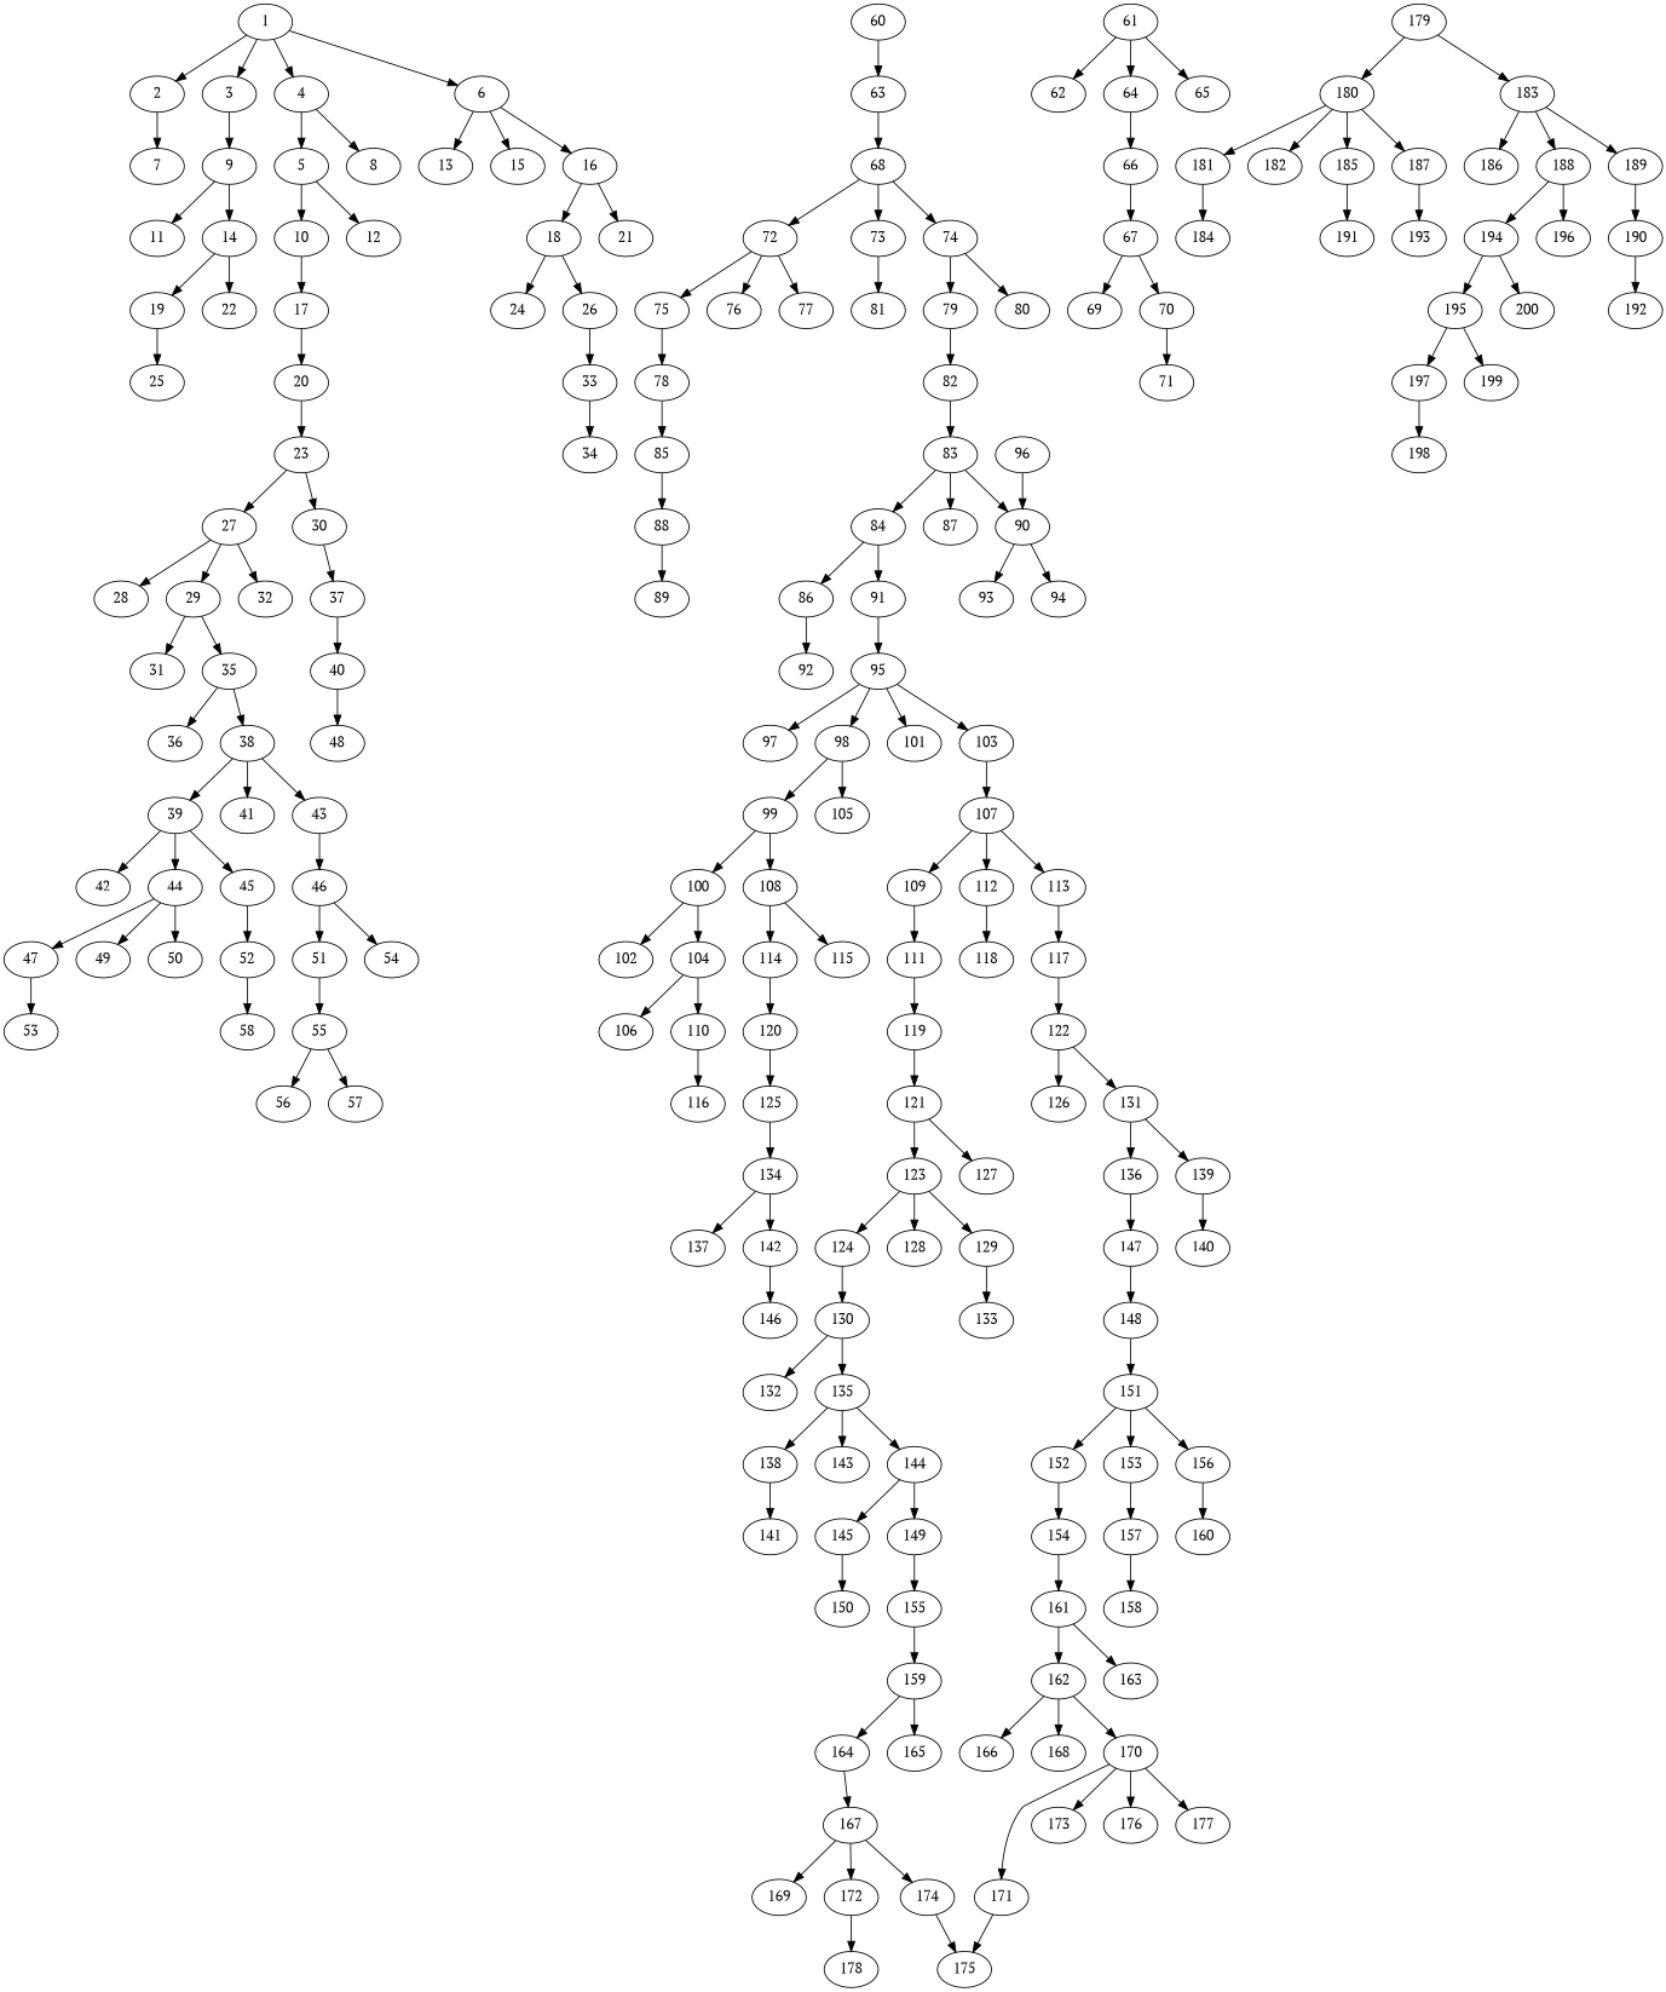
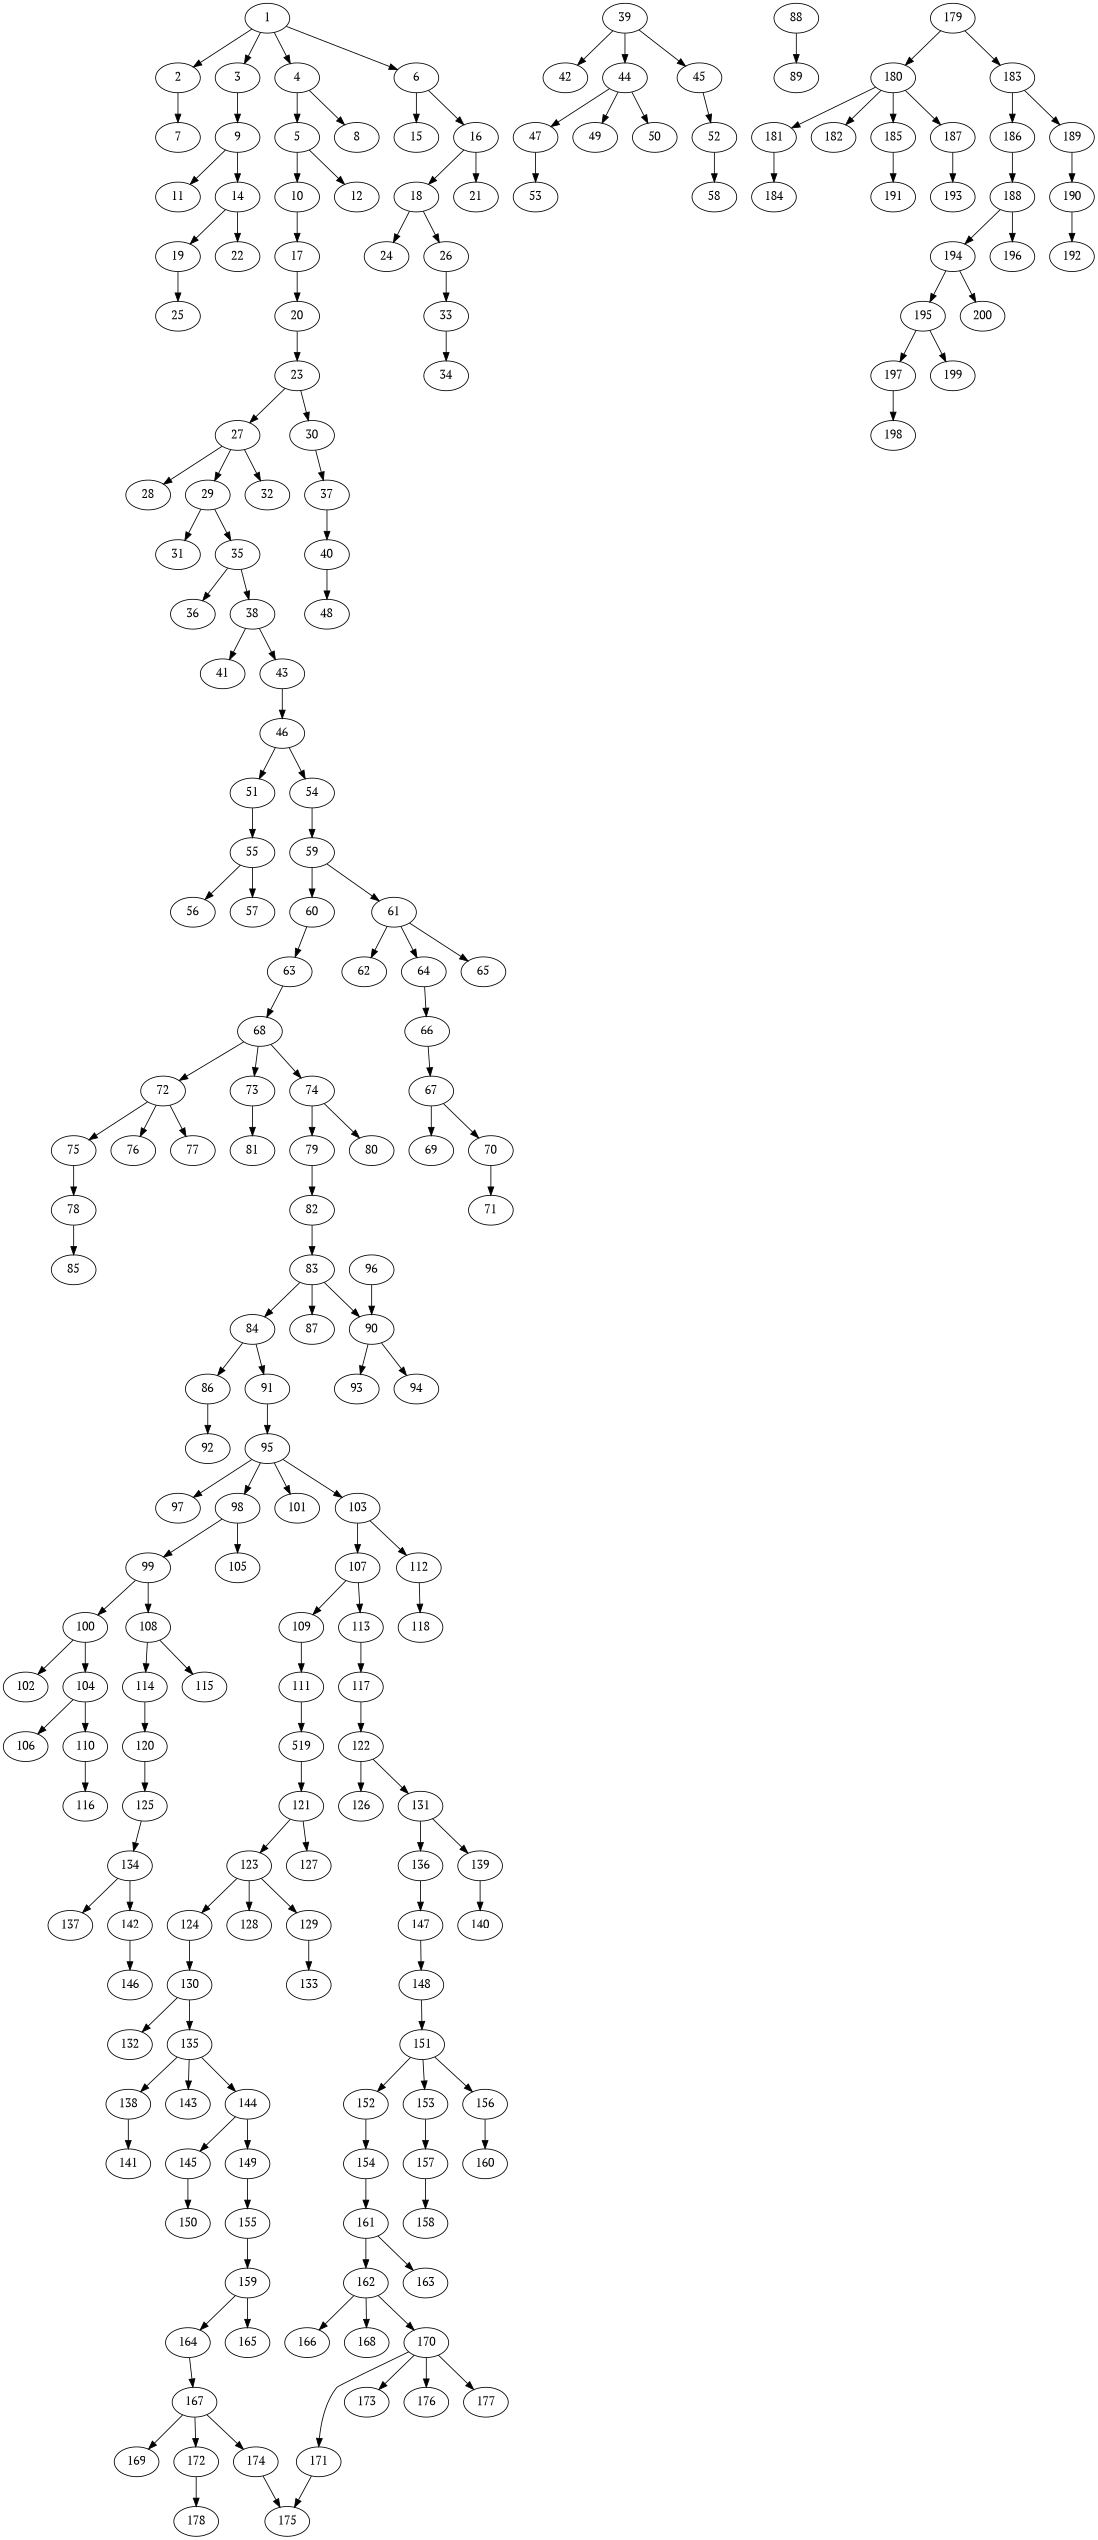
  digraph {
    fontname="PT Serif"
    node [alpha=0.15 fontname="PT Serif"]
    edge [fontname="PT Serif"]
    1 [alpha=0.11]
    2 [alpha=0.19]
    3 [alpha=0.14]
    4 [alpha=0.16]
    6 [alpha=0.19]
    7
    9
    5 [alpha=0.10]
    8 [alpha=0.07]
-   13 [alpha=0.18]
    15 [alpha=0.16]
    16 [alpha=0.17]
    11 [alpha=0.02]
    14 [alpha=0.13]
    10 [alpha=0.17]
    12 [alpha=0.03]
    18 [alpha=0.16]
    21 [alpha=0.10]
    19
    22 [alpha=0.06]
    17 [alpha=0.19]
    20 [alpha=0.08]
    24 [alpha=0.17]
    26 [alpha=0.04]
    25 [alpha=0.07]
    23 [alpha=0.12]
    33 [alpha=0.17]
    27 [alpha=0.07]
    30 [alpha=0.11]
    34 [alpha=0.10]
    28 [alpha=0.16]
    29 [alpha=0.14]
    32 [alpha=0.13]
    37 [alpha=0.16]
    31 [alpha=0.00]
    35 [alpha=0.02]
    40
    36 [alpha=0.11]
    38
    39 [alpha=0.14]
    41 [alpha=0.16]
    43 [alpha=0.16]
    48 [alpha=0.02]
    42
    44 [alpha=0.06]
    45 [alpha=0.12]
    46 [alpha=0.04]
    47 [alpha=0.02]
    49 [alpha=0.01]
    50 [alpha=0.18]
    52 [alpha=0.06]
    51 [alpha=0.00]
    54
    53 [alpha=0.11]
    58 [alpha=0.11]
    55 [alpha=0.01]
+   59 [alpha=0.06]
    56 [alpha=0.09]
    57 [alpha=0.05]
    60 [alpha=0.12]
    61 [alpha=0.02]
    63 [alpha=0.11]
    62 [alpha=0.00]
    64 [alpha=0.10]
    65 [alpha=0.10]
    68
    66
    72 [alpha=0.07]
    73 [alpha=0.19]
    74 [alpha=0.16]
    67 [alpha=0.14]
    75 [alpha=0.20]
    76 [alpha=0.10]
    77 [alpha=0.14]
    81 [alpha=0.05]
    79 [alpha=0.05]
    80 [alpha=0.07]
    69 [alpha=0.17]
    70 [alpha=0.02]
    71 [alpha=0.17]
    78 [alpha=0.17]
    82 [alpha=0.16]
    85 [alpha=0.10]
    83 [alpha=0.01]
    88 [alpha=0.08]
    89 [alpha=0.18]
    84 [alpha=0.11]
    87
    90 [alpha=0.01]
    86 [alpha=0.07]
    91 [alpha=0.10]
    93 [alpha=0.16]
    94 [alpha=0.19]
    92 [alpha=0.02]
    95 [alpha=0.04]
    96 [alpha=0.12]
    97 [alpha=0.10]
    98 [alpha=0.05]
    101 [alpha=0.08]
    103 [alpha=0.13]
    99 [alpha=0.13]
    105 [alpha=0.08]
    107 [alpha=0.01]
    100 [alpha=0.19]
    108 [alpha=0.03]
    109 [alpha=0.11]
    112 [alpha=0.16]
    113 [alpha=0.01]
    102 [alpha=0.06]
    104 [alpha=0.20]
    114 [alpha=0.20]
    115 [alpha=0.07]
    106 [alpha=0.12]
    110 [alpha=0.09]
    120 [alpha=0.14]
    116 [alpha=0.05]
    111 [alpha=0.14]
    118
    117 [alpha=0.13]
-   119 [alpha=0.07]
+   119 [alpha=0.07 label=519]
    122 [alpha=0.09]
    125 [alpha=0.03]
    121 [alpha=0.12]
    123 [alpha=0.07]
    127 [alpha=0.01]
    126 [alpha=0.19]
    131 [alpha=0.02]
    134 [alpha=0.10]
    136 [alpha=0.13]
    139 [alpha=0.11]
    124 [alpha=0.10]
    128
    129 [alpha=0.03]
    137 [alpha=0.20]
    142 [alpha=0.03]
    130 [alpha=0.10]
    133 [alpha=0.18]
    147 [alpha=0.19]
    140 [alpha=0.13]
    132 [alpha=0.20]
    135 [alpha=0.17]
    138 [alpha=0.06]
    143 [alpha=0.07]
    144 [alpha=0.07]
    146 [alpha=0.01]
    141 [alpha=0.18]
    145 [alpha=0.06]
    149 [alpha=0.13]
    150 [alpha=0.03]
    155
    148 [alpha=0.19]
    151 [alpha=0.13]
    159 [alpha=0.12]
    152
    153 [alpha=0.09]
    156 [alpha=0.04]
    154 [alpha=0.05]
    157 [alpha=0.09]
    160 [alpha=0.14]
    164 [alpha=0.03]
    165 [alpha=0.12]
    161 [alpha=0.01]
    158 [alpha=0.01]
    162
    163 [alpha=0.03]
    166 [alpha=0.00]
    168 [alpha=0.19]
    170 [alpha=0.02]
    167 [alpha=0.13]
    169 [alpha=0.09]
    172 [alpha=0.16]
    174 [alpha=0.01]
    171 [alpha=0.01]
    173 [alpha=0.08]
    176 [alpha=0.06]
    177 [alpha=0.17]
    175 [alpha=0.06]
    178 [alpha=0.08]
    179 [alpha=0.14]
    180 [alpha=0.08]
    183 [alpha=0.04]
    181 [alpha=0.05]
    182 [alpha=0.04]
    185 [alpha=0.12]
    187 [alpha=0.05]
    186 [alpha=0.19]
    188 [alpha=0.10]
    189 [alpha=0.18]
    184 [alpha=0.13]
    191 [alpha=0.01]
    193 [alpha=0.01]
    194 [alpha=0.02]
    196 [alpha=0.17]
    190 [alpha=0.19]
    195 [alpha=0.12]
    200 [alpha=0.14]
    192 [alpha=0.07]
    197 [alpha=0.04]
    199 [alpha=0.16]
    198 [alpha=0.18]
    1 -> 2
    1 -> 3
    1 -> 4
    1 -> 6
    2 -> 7
    3 -> 9
    4 -> 5
    4 -> 8
-   6 -> 13
    6 -> 15
    6 -> 16
    9 -> 11
    9 -> 14
    5 -> 10
    5 -> 12
    16 -> 18
    16 -> 21
    14 -> 19
    14 -> 22
    10 -> 17
    18 -> 24
    18 -> 26
    19 -> 25
    17 -> 20
    20 -> 23
    26 -> 33
    23 -> 27
    23 -> 30
    33 -> 34
    27 -> 28
    27 -> 29
    27 -> 32
    30 -> 37
    29 -> 31
    29 -> 35
    37 -> 40
    35 -> 36
    35 -> 38
    40 -> 48
-   38 -> 39
    38 -> 41
    38 -> 43
    39 -> 42
    39 -> 44
    39 -> 45
    43 -> 46
    44 -> 47
    44 -> 49
    44 -> 50
    45 -> 52
    46 -> 51
    46 -> 54
    47 -> 53
    52 -> 58
    51 -> 55
+   54 -> 59
    55 -> 56
    55 -> 57
+   59 -> 60
+   59 -> 61
    60 -> 63
    61 -> 62
    61 -> 64
    61 -> 65
    63 -> 68
    64 -> 66
    68 -> 72
    68 -> 73
    68 -> 74
    66 -> 67
    72 -> 75
    72 -> 76
    72 -> 77
    73 -> 81
    74 -> 79
    74 -> 80
    67 -> 69
    67 -> 70
    75 -> 78
    79 -> 82
    70 -> 71
    78 -> 85
    82 -> 83
-   85 -> 88
    83 -> 84
    83 -> 87
    83 -> 90
    88 -> 89
    84 -> 86
    84 -> 91
    90 -> 93
    90 -> 94
    86 -> 92
    91 -> 95
    95 -> 97
    95 -> 98
    95 -> 101
    95 -> 103
    96 -> 90
    98 -> 99
    98 -> 105
    103 -> 107
    99 -> 100
    99 -> 108
    107 -> 109
-   107 -> 112
+   103 -> 112
    107 -> 113
    100 -> 102
    100 -> 104
    108 -> 114
    108 -> 115
    109 -> 111
    112 -> 118
    113 -> 117
    104 -> 106
    104 -> 110
    114 -> 120
    110 -> 116
    120 -> 125
    111 -> 119
    117 -> 122
    119 -> 121
    122 -> 126
    122 -> 131
    125 -> 134
    121 -> 123
    121 -> 127
    123 -> 124
    123 -> 128
    123 -> 129
    131 -> 136
    131 -> 139
    134 -> 137
    134 -> 142
    136 -> 147
    139 -> 140
    124 -> 130
    129 -> 133
    142 -> 146
    130 -> 132
    130 -> 135
    147 -> 148
    135 -> 138
    135 -> 143
    135 -> 144
    138 -> 141
    144 -> 145
    144 -> 149
    145 -> 150
    149 -> 155
    155 -> 159
    148 -> 151
    151 -> 152
    151 -> 153
    151 -> 156
    159 -> 164
    159 -> 165
    152 -> 154
    153 -> 157
    156 -> 160
    154 -> 161
    157 -> 158
    164 -> 167
    161 -> 162
    161 -> 163
    162 -> 166
    162 -> 168
    162 -> 170
    170 -> 171
    170 -> 173
    170 -> 176
    170 -> 177
    167 -> 169
    167 -> 172
    167 -> 174
    172 -> 178
    174 -> 175
    171 -> 175
    179 -> 180
    179 -> 183
    180 -> 181
    180 -> 182
    180 -> 185
    180 -> 187
    183 -> 186
-   183 -> 188
+   186 -> 188
    183 -> 189
    181 -> 184
    185 -> 191
    187 -> 193
    188 -> 194
    188 -> 196
    189 -> 190
    194 -> 195
    194 -> 200
    190 -> 192
    195 -> 197
    195 -> 199
    197 -> 198
  }
